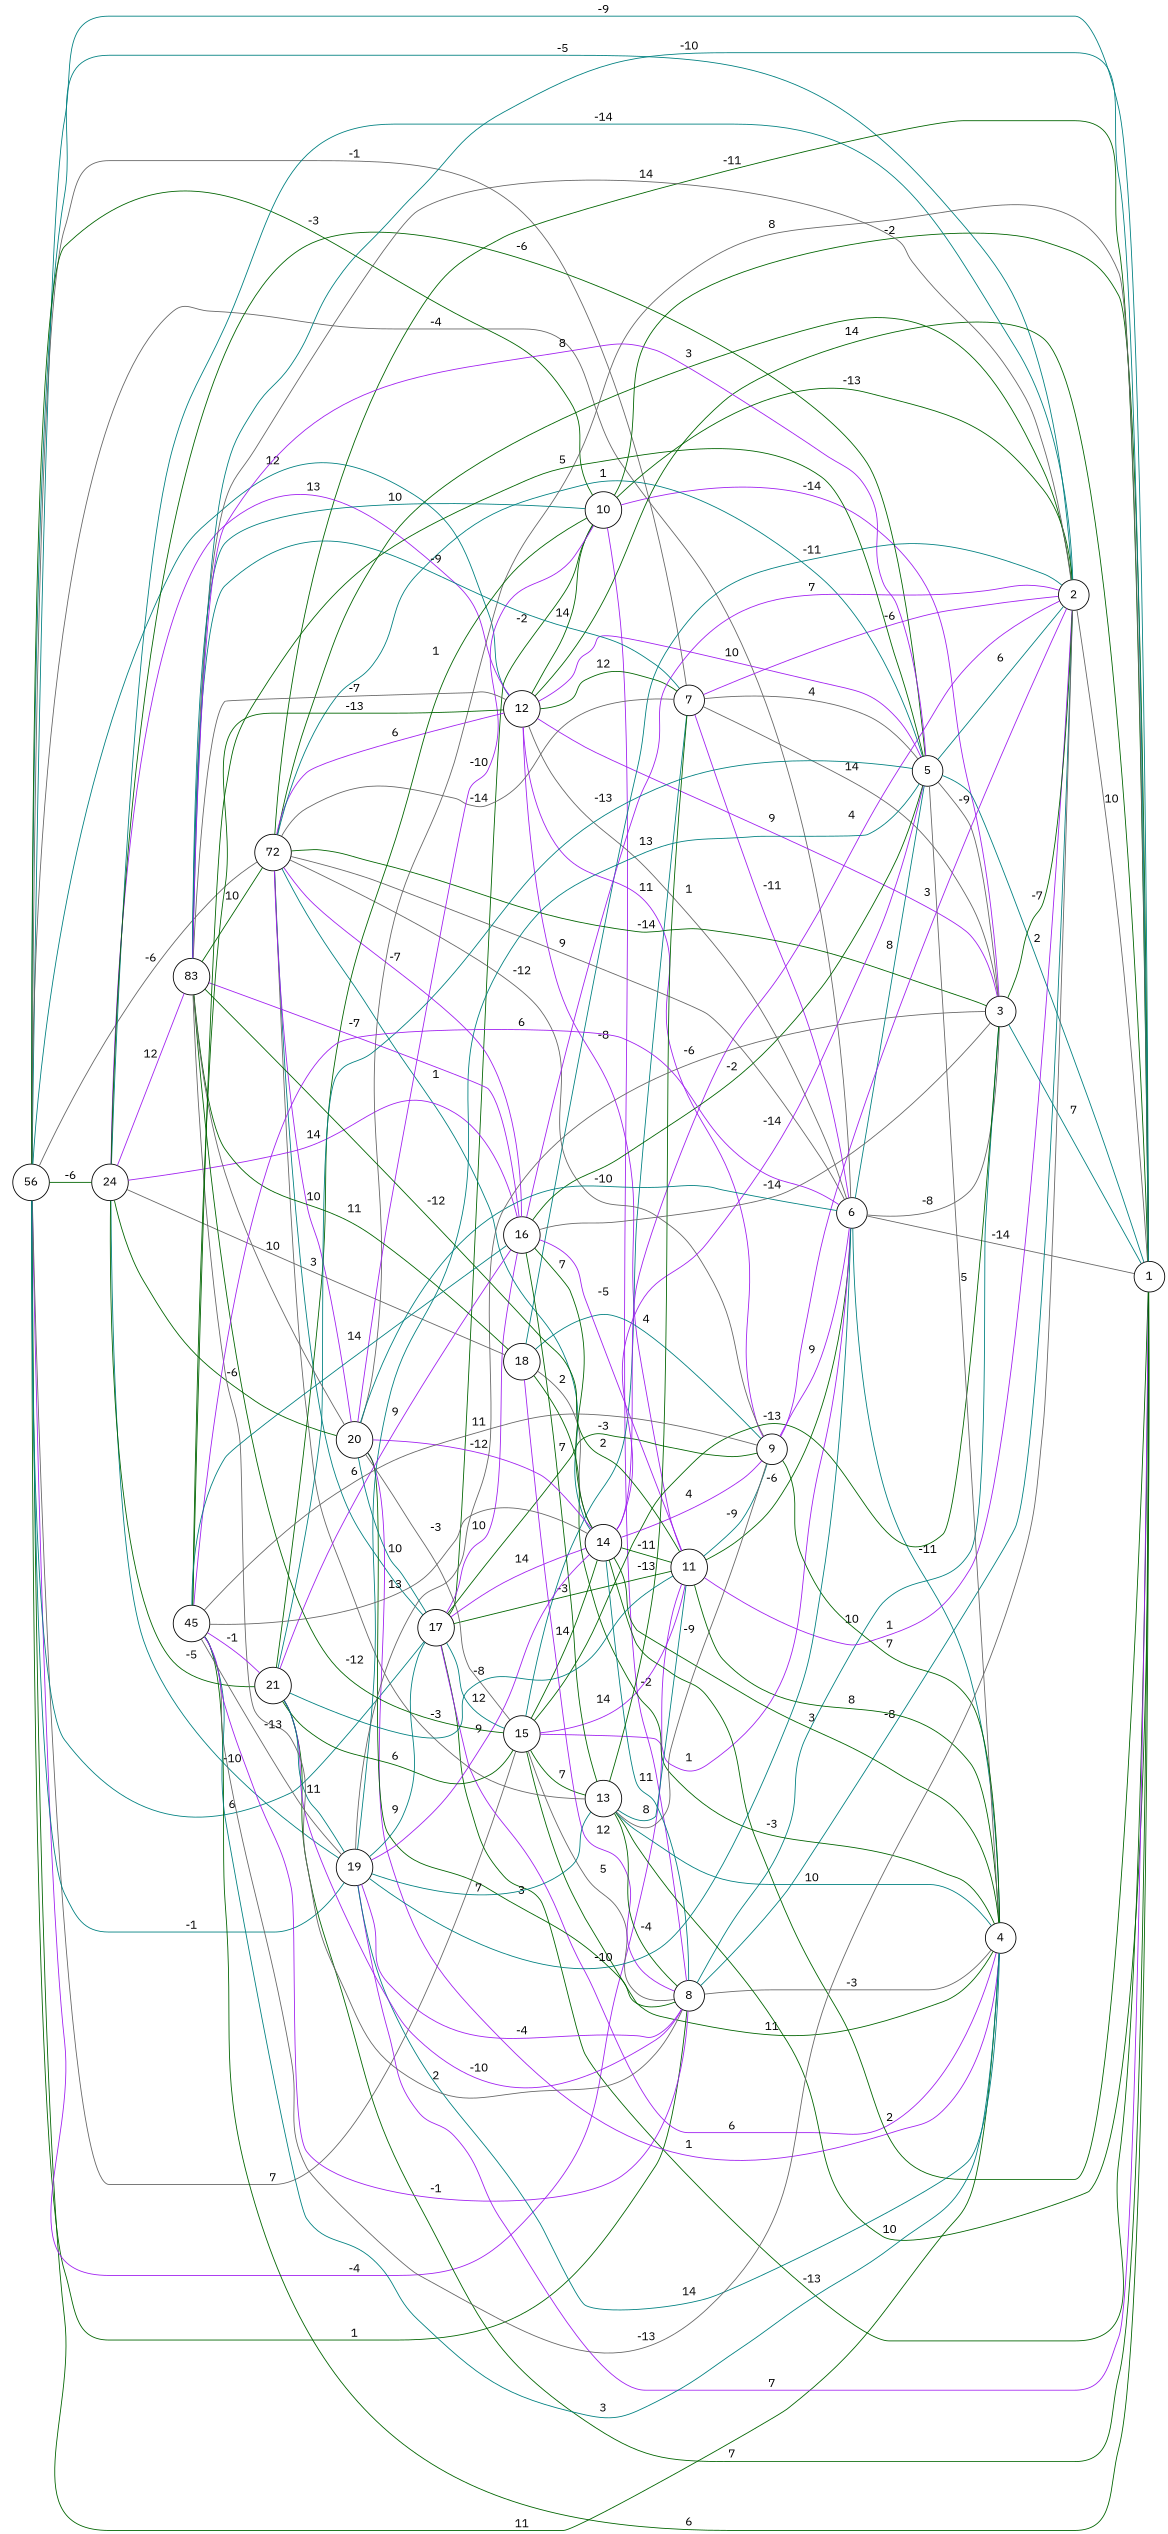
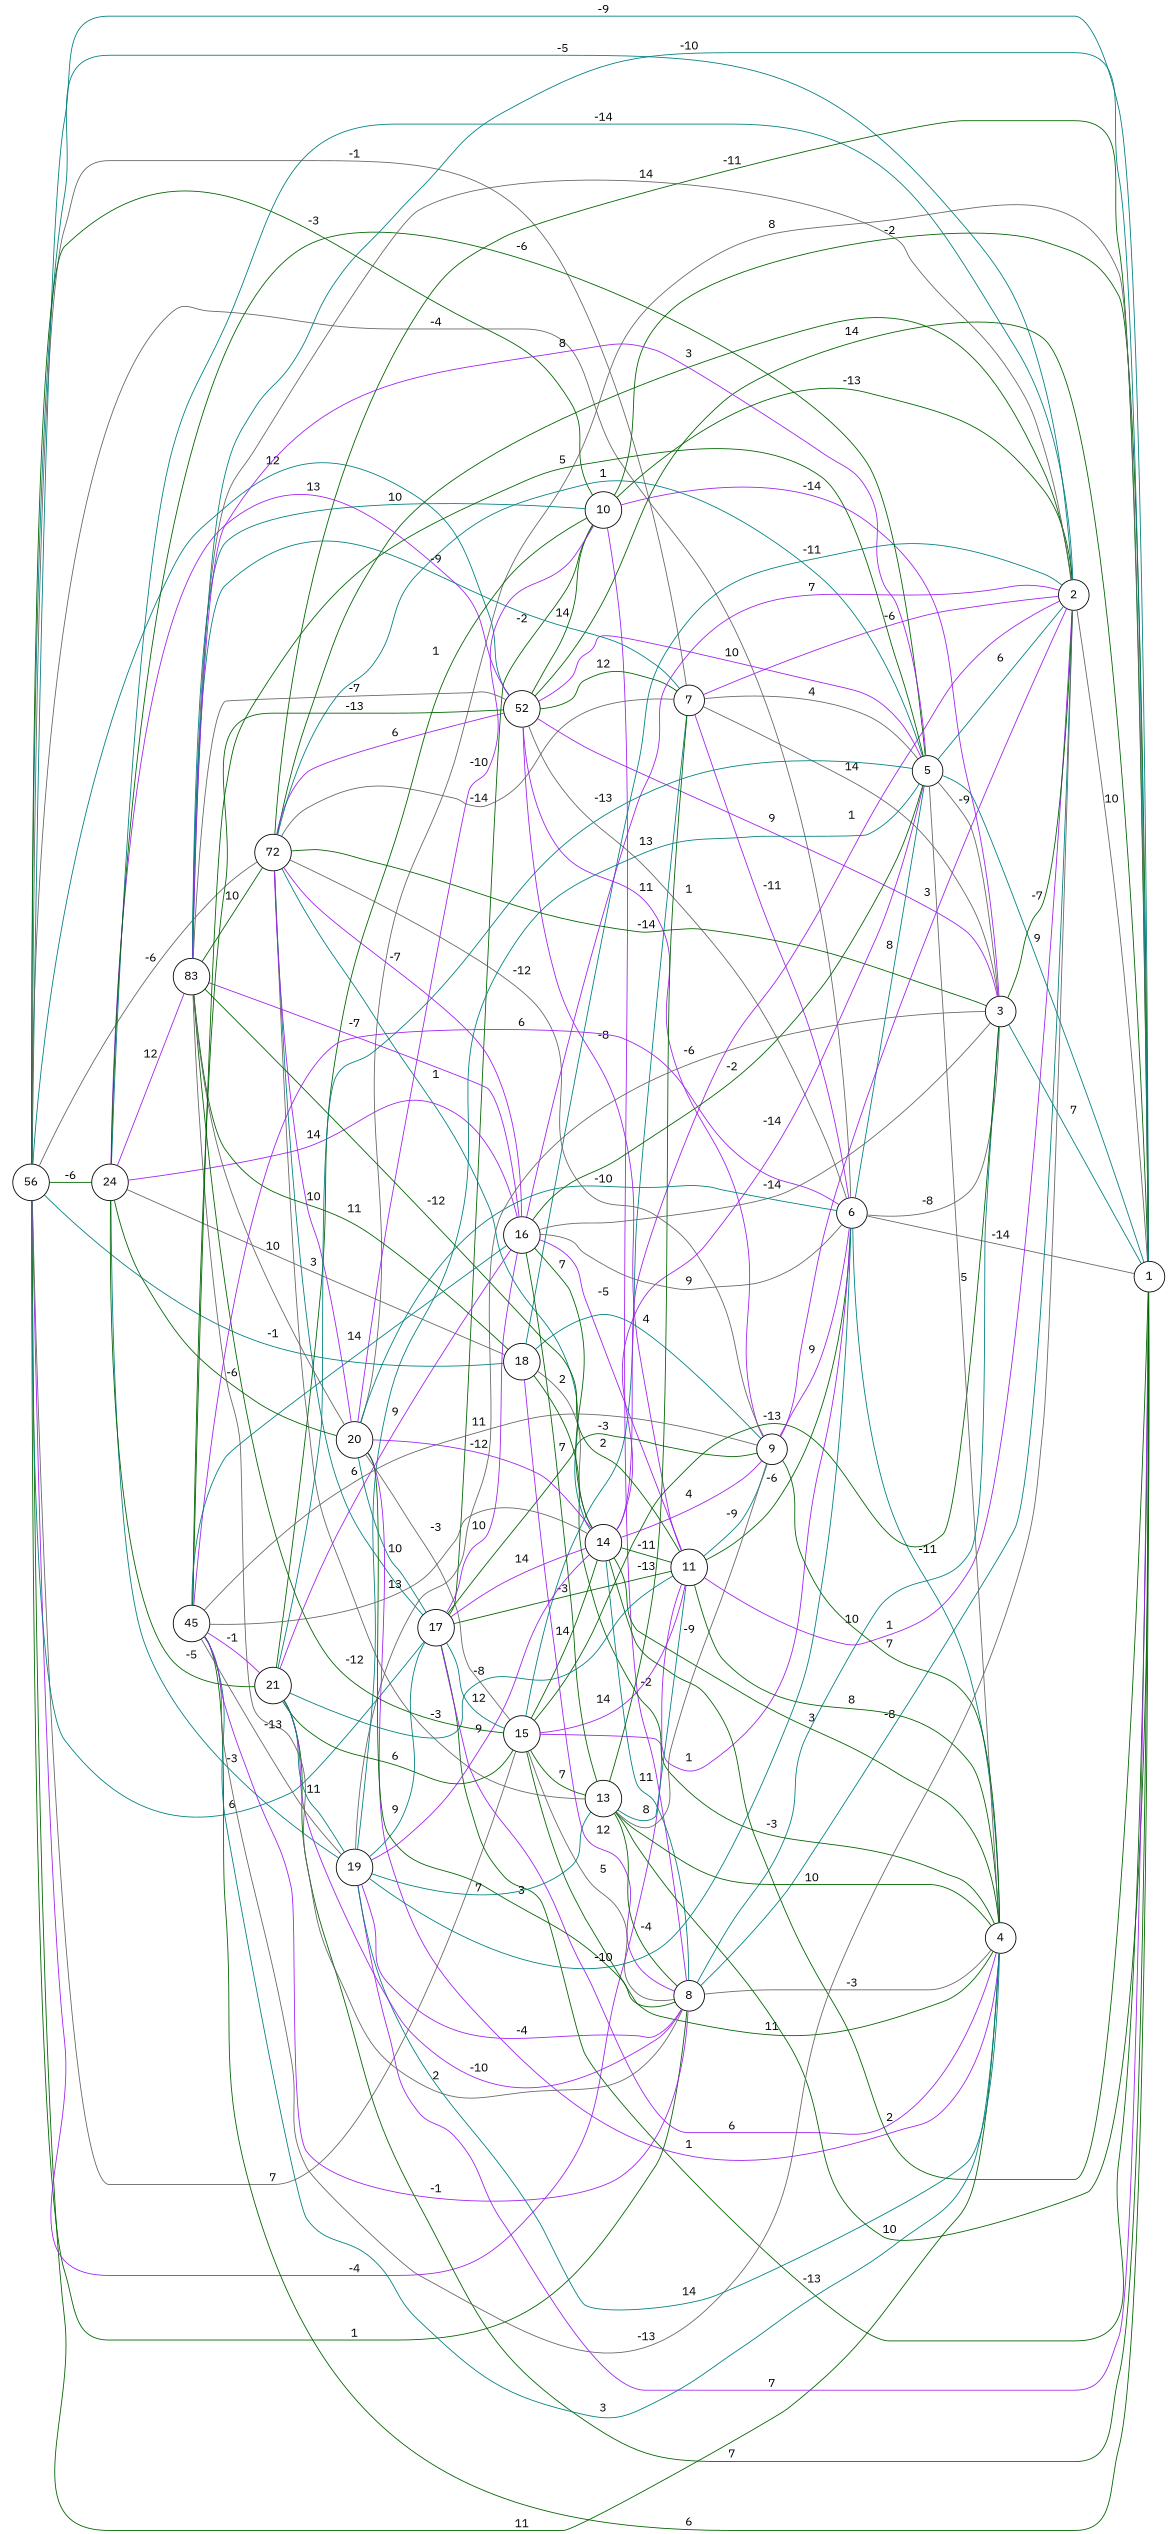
  graph {
    fontname="IBM Plex Sans"
    rankdir=LR
    node [fontname="IBM Plex Sans" shape=circle]
    edge [color=darkgreen fontname="IBM Plex Sans"]
    n1 [label=56]
    1
    2
    4
    6
    7
    8
    10
    11
-   12
+   12 [label=52]
    15
    17
    18
    n14 [label=72]
    24
    5
    3
    9
    14
    13
    16
    20
    19
    21
    n25 [label=83]
    n26 [label=45]
    n1 -- 1 [color=teal label=-9]
    n1 -- 2 [color=teal label=-5]
    n1 -- 4 [label=11]
    n1 -- 6 [color=gray40 label=-4]
    n1 -- 7 [color=gray40 label=-1]
    n1 -- 8 [label=1]
    n1 -- 10 [label=-3]
    n1 -- 11 [color=purple label=-4]
    n1 -- 12 [color=teal label=12]
    n1 -- 15 [color=gray40 label=7]
    n1 -- 17 [color=teal label=6]
-   n1 -- 19 [color=teal label=-1]
+   n1 -- 18 [color=teal label=-1]
    n1 -- n14 [color=gray40 label=-6]
    n1 -- 24 [label=-6]
    2 -- 1 [color=gray40 label=10]
    6 -- 1 [color=gray40 label=-14]
    6 -- 4 [color=teal label=-11]
    6 -- 5 [color=teal label=8]
    6 -- 3 [color=gray40 label=-8]
    7 -- 2 [color=purple label=-6]
    7 -- 6 [color=purple label=-11]
    7 -- 5 [color=gray40 label=4]
    7 -- 3 [color=gray40 label=14]
    8 -- 2 [color=teal label=-8]
    8 -- 4 [color=gray40 label=-3]
    8 -- 3 [color=teal label=10]
    10 -- 1 [label=-2]
    10 -- 2 [label=-13]
    10 -- 8 [color=purple label=-2]
    10 -- 3 [color=purple label=-14]
    11 -- 2 [color=purple label=1]
    11 -- 4 [label=8]
    11 -- 6 [label=-6]
    11 -- 9 [color=teal label=-9]
    12 -- 1 [label=14]
    12 -- 6 [color=gray40 label=1]
    12 -- 7 [label=12]
    12 -- 10 [label=14]
    12 -- 11 [color=purple label=-8]
    12 -- 5 [color=purple label=10]
    12 -- 3 [color=purple label=9]
    12 -- 9 [color=purple label=11]
    15 -- 4 [label=11]
    15 -- 6 [color=purple label=1]
    15 -- 7 [color=teal label=2]
    15 -- 8 [color=gray40 label=5]
    15 -- 11 [color=purple label=14]
    15 -- 3 [label=-13]
    15 -- 14 [label=14]
    15 -- 13 [label=7]
    17 -- 1 [label=-13]
    17 -- 4 [color=purple label=6]
    17 -- 10 [label=-2]
    17 -- 11 [label=-3]
    17 -- 15 [color=teal label=12]
    17 -- 9 [label=-3]
    17 -- 14 [color=purple label=14]
    17 -- 16 [color=purple label=10]
    18 -- 2 [color=teal label=-11]
    18 -- 4 [label=-3]
    18 -- 8 [color=purple label=12]
    18 -- 9 [color=teal label=4]
    18 -- 14 [color=gray40 label=2]
    n14 -- 1 [label=-11]
    n14 -- 2 [label=3]
    n14 -- 7 [color=gray40 label=-14]
    n14 -- 12 [color=purple label=6]
    n14 -- 17 [color=teal label=6]
    n14 -- 5 [color=teal label=1]
    n14 -- 3 [label=-14]
    n14 -- 9 [color=gray40 label=-12]
    n14 -- 14 [color=teal label=1]
    n14 -- 13 [color=gray40 label=-3]
    n14 -- 16 [color=purple label=-7]
    n14 -- 20 [color=purple label=10]
    24 -- 2 [color=teal label=-14]
    24 -- 12 [color=purple label=13]
    24 -- 18 [color=gray40 label=3]
    24 -- 5 [label=-6]
    24 -- 16 [color=purple label=14]
    24 -- 20 [label=-6]
-   24 -- 19 [color=teal label=-10]
+   24 -- 19 [color=teal label=-3]
    24 -- 21 [label=-5]
    24 -- n25 [color=purple label=12]
-   5 -- 1 [color=teal label=2]
+   5 -- 1 [color=teal label=9]
    5 -- 2 [color=teal label=6]
    5 -- 4 [color=gray40 label=5]
    5 -- 3 [color=gray40 label=-9]
    3 -- 1 [color=teal label=7]
    3 -- 2 [label=-7]
    9 -- 2 [color=purple label=3]
    9 -- 4 [label=7]
    9 -- 6 [color=purple label=9]
    14 -- 1 [label=2]
-   14 -- 2 [color=purple label=4]
+   14 -- 2 [color=purple label=1]
    14 -- 4 [label=3]
    14 -- 8 [color=teal label=11]
    14 -- 11 [label=-11]
    14 -- 5 [color=purple label=-14]
    14 -- 9 [color=purple label=4]
    13 -- 1 [label=10]
-   13 -- 4 [color=teal label=10]
+   13 -- 4 [label=10]
    13 -- 7 [label=-13]
    13 -- 8 [label=-4]
    13 -- 11 [color=teal label=8]
    13 -- 9 [color=gray40 label=-9]
    16 -- 2 [color=purple label=7]
-   n14 -- 6 [color=gray40 label=9]
+   16 -- 6 [color=gray40 label=9]
    16 -- 11 [color=purple label=-5]
    16 -- 5 [label=-2]
    16 -- 3 [color=gray40 label=-14]
    16 -- 14 [label=7]
    16 -- 13 [label=7]
    20 -- 1 [color=gray40 label=8]
    20 -- 4 [color=purple label=1]
    20 -- 6 [color=teal label=-10]
    20 -- 8 [label=3]
    20 -- 10 [color=purple label=-10]
    20 -- 15 [color=gray40 label=-3]
    20 -- 17 [color=teal label=10]
    20 -- 14 [color=purple label=-12]
    19 -- 1 [color=purple label=7]
    19 -- 4 [color=teal label=14]
    19 -- 6 [color=teal label=-10]
    19 -- 8 [color=purple label=-4]
    19 -- 17 [color=teal label=9]
    19 -- 5 [color=teal label=13]
    19 -- 3 [color=gray40 label=-6]
    19 -- 14 [color=purple label=9]
    19 -- 13 [color=teal label=7]
    21 -- 1 [label=7]
    21 -- 8 [color=purple label=-10]
    21 -- 10 [label=1]
    21 -- 11 [color=teal label=-8]
    21 -- 15 [label=6]
    21 -- 5 [color=teal label=-13]
    21 -- 16 [color=purple label=9]
    21 -- 19 [color=teal label=11]
    n25 -- 1 [color=teal label=-10]
    n25 -- 2 [color=gray40 label=14]
    n25 -- 7 [color=teal label=-9]
    n25 -- 8 [color=gray40 label=2]
    n25 -- 10 [color=teal label=10]
    n25 -- 11 [label=-12]
    n25 -- 12 [color=gray40 label=-7]
    n25 -- 15 [label=-12]
    n25 -- 18 [label=11]
    n25 -- n14 [label=10]
    n25 -- 5 [color=purple label=8]
    n25 -- 16 [color=purple label=-7]
    n25 -- 20 [color=gray40 label=10]
    n26 -- 1 [label=6]
    n26 -- 2 [color=gray40 label=-13]
    n26 -- 4 [color=teal label=3]
    n26 -- 6 [color=purple label=6]
    n26 -- 8 [color=purple label=-1]
    n26 -- 12 [label=-13]
    n26 -- 5 [label=5]
    n26 -- 9 [color=gray40 label=11]
    n26 -- 14 [color=gray40 label=13]
    n26 -- 16 [color=teal label=14]
    n26 -- 19 [color=gray40 label=-13]
    n26 -- 21 [color=purple label=-1]
  }
